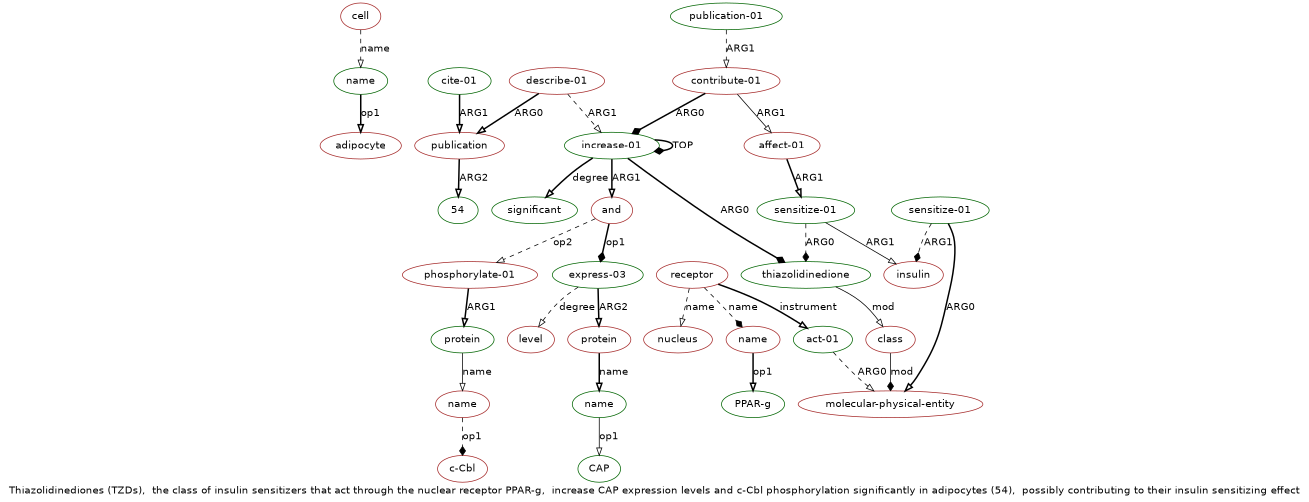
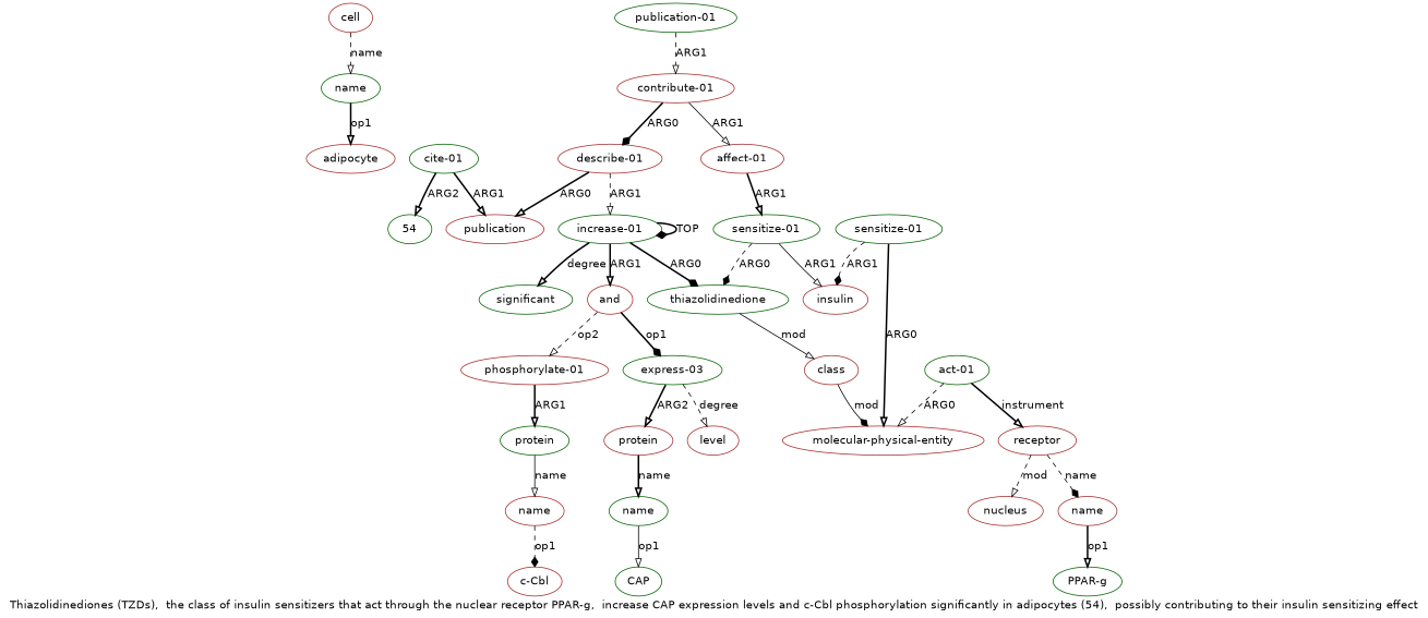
  digraph {
    fontname="DejaVu Sans"
    label="Thiazolidinediones (TZDs),  the class of insulin sensitizers that act through the nuclear receptor PPAR-g,  increase CAP expression levels and c-Cbl phosphorylation significantly in adipocytes (54),  possibly contributing to their insulin sensitizing effect"
    node [color=brown fontname="DejaVu Sans" gold_ind=-1 gold_label=name test_ind=-1 test_label=name]
    edge [arrowhead=onormal color=black fontname="DejaVu Sans" gold_label=ARG1 style=bold test_label=ARG1]
    n1 [color=darkgreen gold_ind=20 label=name test_ind=20]
    n2 [gold_label=adipocyte label=adipocyte test_label=adipocyte]
    n3 [gold_ind=21 gold_label="describe-01" label="describe-01" test_ind=21 test_label="describe-01"]
    n4 [gold_ind=22 gold_label=publication label=publication test_ind=22 test_label=publication]
    n5 [color=darkgreen gold_ind=0 gold_label="increase-01" label="increase-01" test_ind=0 test_label="increase-01"]
    n6 [color=darkgreen gold_ind=1 gold_label=thiazolidinedione label=thiazolidinedione test_ind=1 test_label=thiazolidinedione]
    n7 [gold_ind=10 gold_label=and label=and test_ind=10 test_label=and]
    n8 [color=darkgreen gold_ind=18 gold_label=significant label=significant test_ind=18 test_label=significant]
    n9 [gold_ind=2 gold_label=class label=class test_ind=2 test_label=class]
    n10 [gold_ind=15 gold_label="phosphorylate-01" label="phosphorylate-01" test_ind=15 test_label="phosphorylate-01"]
    n11 [color=darkgreen gold_ind=12 gold_label="express-03" label="express-03" test_ind=12 test_label="express-03"]
    n12 [gold_ind=19 gold_label=cell label=cell test_ind=19 test_label=cell]
    n13 [color=darkgreen gold_ind=23 gold_label="cite-01" label="cite-01" test_ind=23 test_label="cite-01"]
    n14 [color=darkgreen gold_label=54 label=54 test_label=54]
    n15 [gold_ind=24 gold_label="contribute-01" label="contribute-01" test_ind=24 test_label="contribute-01"]
    n16 [gold_ind=25 gold_label="affect-01" label="affect-01" test_ind=25 test_label="affect-01"]
    n17 [color=darkgreen gold_ind=26 gold_label="sensitize-01" label="sensitize-01" test_ind=26 test_label="sensitize-01"]
    n18 [gold_ind=5 gold_label=insulin label=insulin test_ind=5 test_label=insulin]
    n19 [gold_ind=3 gold_label="molecular-physical-entity" label="molecular-physical-entity" test_ind=3 test_label="molecular-physical-entity"]
    n20 [color=darkgreen gold_ind=27 gold_label="possible-01" label="publication-01" test_ind=27 test_label="possible-01"]
    n21 [color=darkgreen gold_label=CAP label=CAP test_label=CAP]
    n22 [gold_label="c-Cbl" label="c-Cbl" test_label="c-Cbl"]
    n23 [color=darkgreen gold_ind=16 gold_label=protein label=protein test_ind=16 test_label=protein]
    n24 [gold_ind=17 label=name test_ind=17]
    n25 [color=darkgreen gold_ind=14 label=name test_ind=14]
    n26 [gold_ind=11 gold_label=level label=level test_ind=11 test_label=level]
    n27 [gold_ind=13 gold_label=protein label=protein test_ind=13 test_label=protein]
    n28 [color=darkgreen gold_ind=4 gold_label="sensitize-01" label="sensitize-01" test_ind=4 test_label="sensitize-01"]
    n29 [gold_ind=7 gold_label=receptor label=receptor test_ind=7 test_label=receptor]
    n30 [gold_ind=9 gold_label=nucleus label=nucleus test_ind=9 test_label=nucleus]
    n31 [gold_ind=8 label=name test_ind=8]
    n32 [color=darkgreen gold_label="PPAR-g" label="PPAR-g" test_label="PPAR-g"]
    n33 [color=darkgreen gold_ind=6 gold_label="act-01" label="act-01" test_ind=6 test_label="act-01"]
    n1 -> n2 [gold_label=op1 label=op1 test_label=op1]
    n3 -> n4 [gold_label=ARG0 label=ARG0 test_label=ARG0]
    n3 -> n5 [label=ARG1 style=dashed]
    n5 -> n5 [arrowhead=diamond gold_label=TOP label=TOP test_label=TOP]
    n5 -> n6 [arrowhead=diamond gold_label=ARG0 label=ARG0 test_label=ARG0]
    n5 -> n7 [label=ARG1]
    n5 -> n8 [gold_label=degree label=degree test_label=degree]
    n6 -> n9 [gold_label=mod label=mod style=solid test_label=mod]
    n7 -> n10 [gold_label=op2 label=op2 style=dashed test_label=op2]
    n7 -> n11 [arrowhead=diamond gold_label=op1 label=op1 test_label=op1]
    n9 -> n19 [arrowhead=diamond gold_label=mod label=mod style=solid test_label=mod]
    n10 -> n23 [label=ARG1]
    n11 -> n26 [gold_label=degree label=degree style=dashed test_label=degree]
    n11 -> n27 [gold_label=ARG2 label=ARG2 test_label=ARG2]
    n12 -> n1 [gold_label=name label=name style=dashed test_label=name]
    n13 -> n4 [label=ARG1]
-   n4 -> n14 [gold_label=ARG2 label=ARG2 test_label=ARG2]
-   n15 -> n5 [arrowhead=diamond gold_label=ARG0 label=ARG0 test_label=ARG0]
+   n13 -> n14 [gold_label=ARG2 label=ARG2 test_label=ARG2]
+   n15 -> n3 [arrowhead=diamond gold_label=ARG0 label=ARG0 test_label=ARG0]
    n15 -> n16 [label=ARG1 style=solid]
    n16 -> n17 [label=ARG1]
    n17 -> n6 [arrowhead=diamond gold_label=ARG0 label=ARG0 style=dashed test_label=ARG0]
    n17 -> n18 [label=ARG1 style=solid]
    n20 -> n15 [label=ARG1 style=dashed]
    n23 -> n24 [gold_label=name label=name style=solid test_label=name]
    n24 -> n22 [arrowhead=diamond gold_label=op1 label=op1 style=dashed test_label=op1]
    n25 -> n21 [gold_label=op1 label=op1 style=solid test_label=op1]
    n27 -> n25 [gold_label=name label=name test_label=name]
    n28 -> n18 [arrowhead=diamond label=ARG1 style=dashed]
    n28 -> n19 [gold_label=ARG0 label=ARG0 test_label=ARG0]
-   n29 -> n30 [gold_label=mod label=name style=dashed test_label=mod]
+   n29 -> n30 [gold_label=mod label=mod style=dashed test_label=mod]
    n29 -> n31 [arrowhead=diamond gold_label=name label=name style=dashed test_label=name]
    n31 -> n32 [gold_label=op1 label=op1 test_label=op1]
    n33 -> n19 [gold_label=ARG0 label=ARG0 style=dashed test_label=ARG0]
-   n29 -> n33 [gold_label=instrument label=instrument test_label=instrument]
+   n33 -> n29 [gold_label=instrument label=instrument test_label=instrument]
  }
